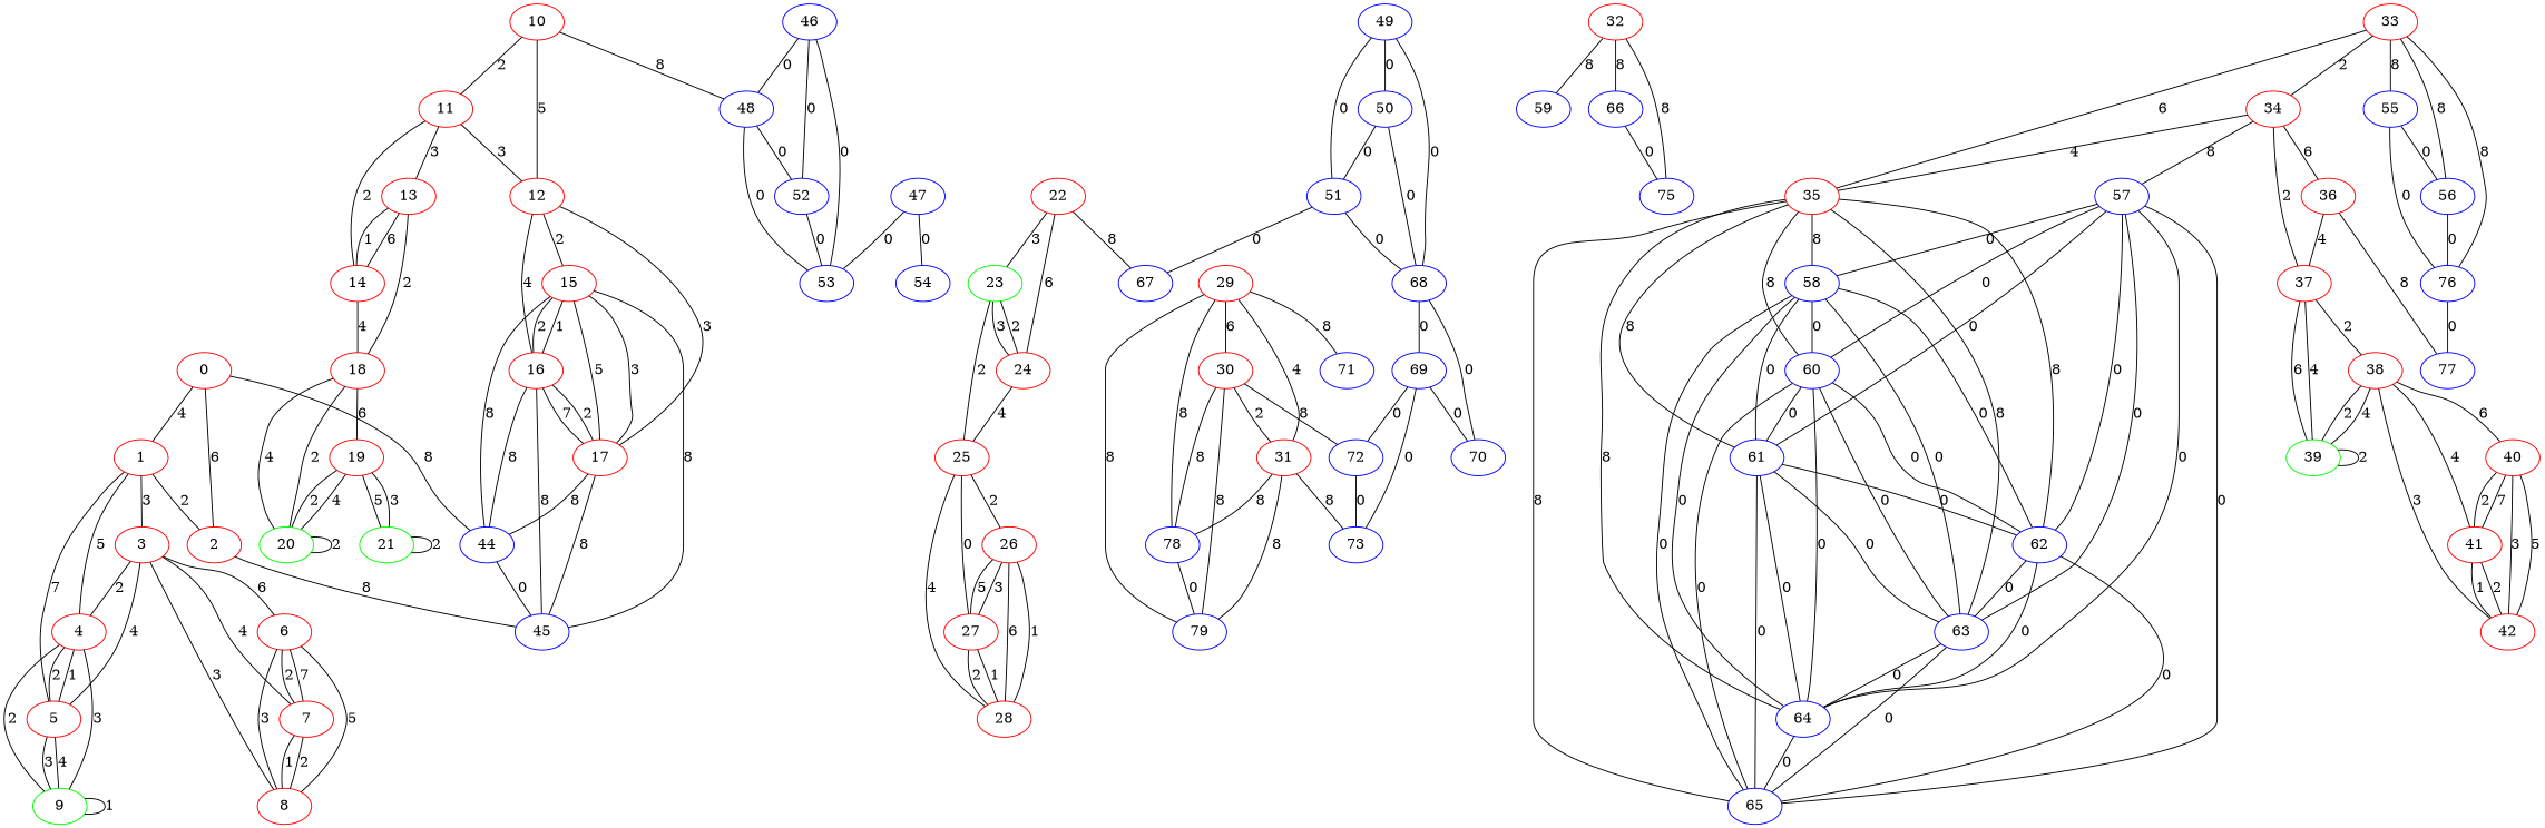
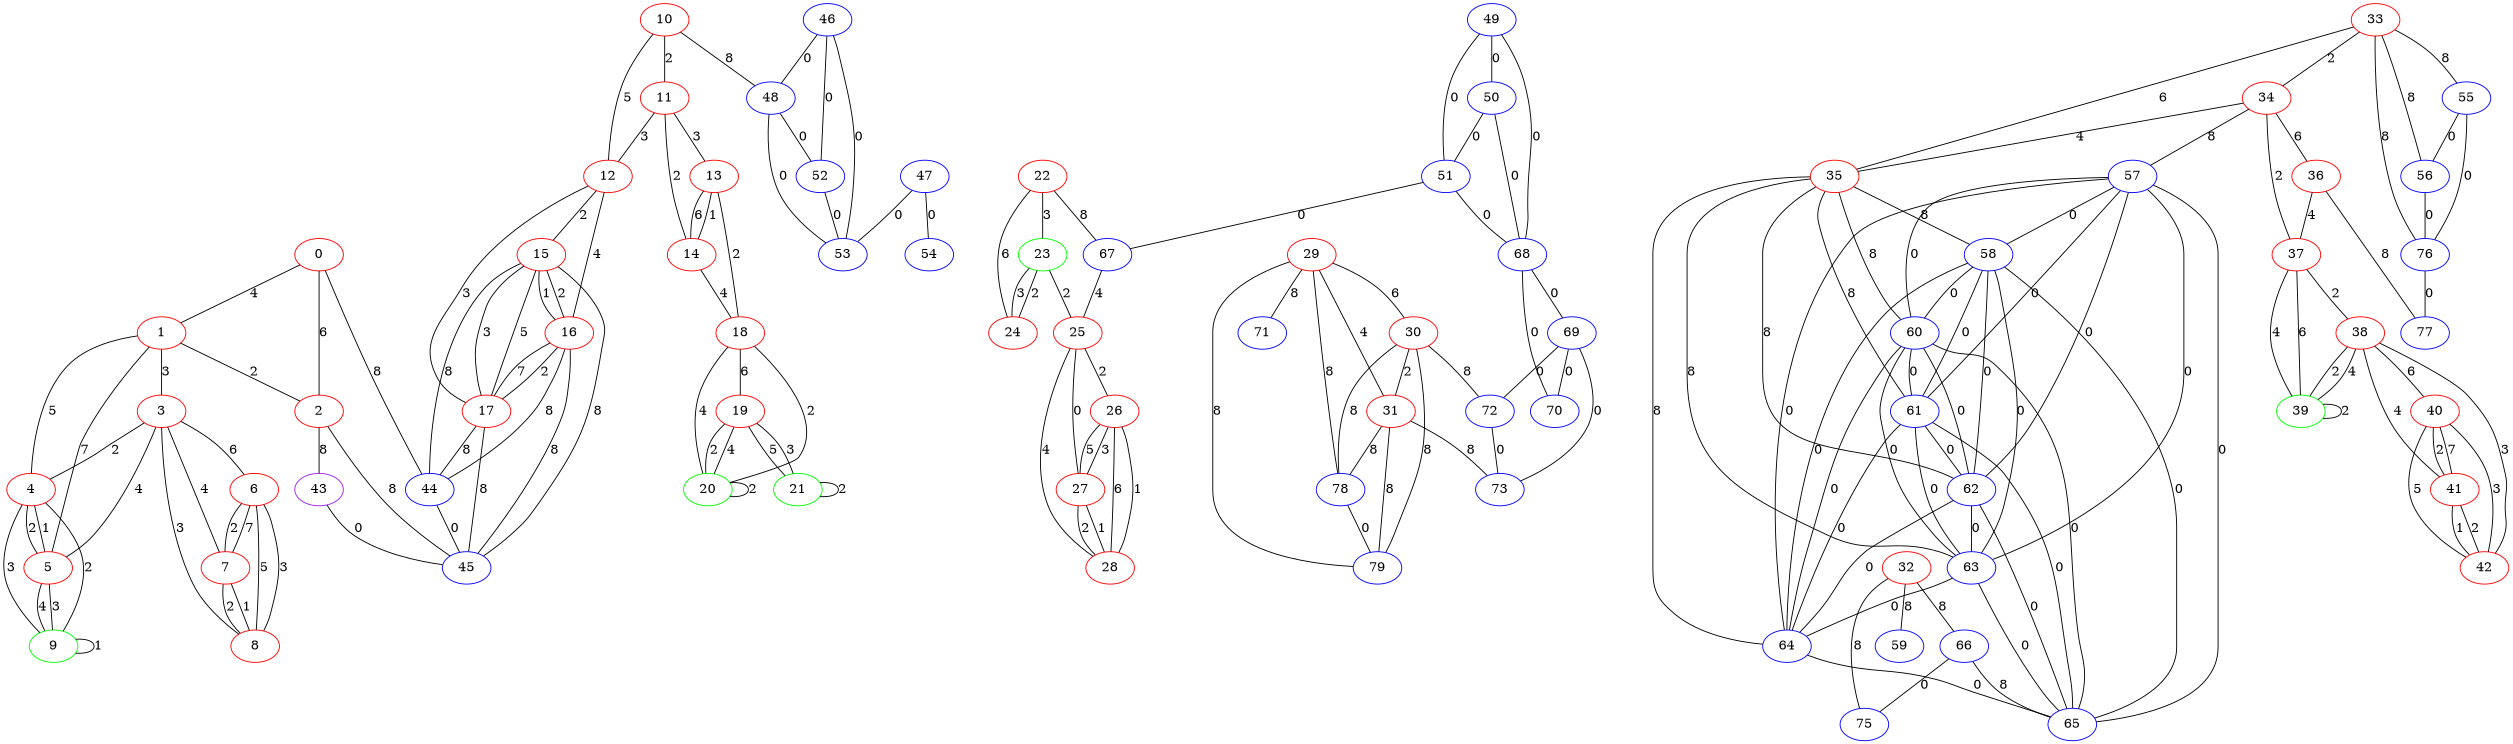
  graph {
    node [color=red weight=1]
    0
    1
    2
    44 [color=blue weight=3]
    3
    4
    5
+   43 [color=purple weight=4]
    45 [color=blue weight=3]
    6
    7
    8
    9 [color=green weight=2]
    10
    11
    12
    48 [color=blue weight=3]
    13
    14
    15
    16
    17
    52 [color=blue weight=3]
    53 [color=blue weight=3]
    18
    19
    20 [color=green weight=2]
    21 [color=green weight=2]
    23 [color=green weight=2]
    22
    24
    67 [color=blue weight=3]
    25
    26
    27
    28
    29
    30
    31
    71 [color=blue weight=3]
    78 [color=blue weight=3]
    79 [color=blue weight=3]
    72 [color=blue weight=3]
    73 [color=blue weight=3]
    59 [color=blue weight=3]
    32
    66 [color=blue weight=3]
    75 [color=blue weight=3]
    33
    34
    35
    55 [color=blue weight=3]
    56 [color=blue weight=3]
    76 [color=blue weight=3]
    36
    37
    57 [color=blue weight=3]
    58 [color=blue weight=3]
    60 [color=blue weight=3]
    61 [color=blue weight=3]
    62 [color=blue weight=3]
    63 [color=blue weight=3]
    64 [color=blue weight=3]
    65 [color=blue weight=3]
    77 [color=blue weight=3]
    38
    39 [color=green weight=2]
    40
    41
    42
    46 [color=blue weight=3]
    47 [color=blue weight=3]
    54 [color=blue weight=3]
    49 [color=blue weight=3]
    50 [color=blue weight=3]
    51 [color=blue weight=3]
    68 [color=blue weight=3]
    69 [color=blue weight=3]
    70 [color=blue weight=3]
    0 -- 1 [label=4]
    0 -- 2 [label=6]
    0 -- 44 [label=8]
    1 -- 2 [label=2]
    1 -- 3 [label=3]
    1 -- 4 [label=5]
    1 -- 5 [label=7]
+   2 -- 43 [label=8]
    2 -- 45 [label=8]
    44 -- 45 [label=0]
    3 -- 4 [label=2]
    3 -- 5 [label=4]
    3 -- 6 [label=6]
    3 -- 7 [label=4]
    3 -- 8 [label=3]
    4 -- 5 [label=1]
    4 -- 5 [label=2]
    4 -- 9 [label=2]
    4 -- 9 [label=3]
    5 -- 9 [label=3]
    5 -- 9 [label=4]
+   43 -- 45 [label=0]
    6 -- 7 [label=7]
    6 -- 7 [label=2]
    6 -- 8 [label=5]
    6 -- 8 [label=3]
    7 -- 8 [label=2]
    7 -- 8 [label=1]
    9 -- 9 [label=1]
    10 -- 11 [label=2]
    10 -- 12 [label=5]
    10 -- 48 [label=8]
    11 -- 12 [label=3]
    11 -- 13 [label=3]
    11 -- 14 [label=2]
    12 -- 15 [label=2]
    12 -- 16 [label=4]
    12 -- 17 [label=3]
    48 -- 52 [label=0]
    48 -- 53 [label=0]
    13 -- 14 [label=1]
    13 -- 14 [label=6]
    13 -- 18 [label=2]
    14 -- 18 [label=4]
    15 -- 44 [label=8]
    15 -- 45 [label=8]
    15 -- 16 [label=1]
    15 -- 16 [label=2]
    15 -- 17 [label=3]
    15 -- 17 [label=5]
    16 -- 44 [label=8]
    16 -- 45 [label=8]
    16 -- 17 [label=2]
    16 -- 17 [label=7]
    17 -- 44 [label=8]
    17 -- 45 [label=8]
    52 -- 53 [label=0]
    18 -- 19 [label=6]
    18 -- 20 [label=4]
    18 -- 20 [label=2]
    19 -- 20 [label=2]
    19 -- 20 [label=4]
    19 -- 21 [label=5]
    19 -- 21 [label=3]
    20 -- 20 [label=2]
    21 -- 21 [label=2]
    23 -- 24 [label=3]
    23 -- 24 [label=2]
    23 -- 25 [label=2]
    22 -- 23 [label=3]
    22 -- 24 [label=6]
    22 -- 67 [label=8]
-   24 -- 25 [label=4]
+   67 -- 25 [label=4]
    25 -- 26 [label=2]
    25 -- 27 [label=0]
    25 -- 28 [label=4]
    26 -- 27 [label=5]
    26 -- 27 [label=3]
    26 -- 28 [label=6]
    26 -- 28 [label=1]
    27 -- 28 [label=1]
    27 -- 28 [label=2]
    29 -- 30 [label=6]
    29 -- 31 [label=4]
    29 -- 71 [label=8]
    29 -- 78 [label=8]
    29 -- 79 [label=8]
    30 -- 31 [label=2]
    30 -- 78 [label=8]
    30 -- 79 [label=8]
    30 -- 72 [label=8]
    31 -- 78 [label=8]
    31 -- 79 [label=8]
    31 -- 73 [label=8]
    78 -- 79 [label=0]
    72 -- 73 [label=0]
    32 -- 59 [label=8]
    32 -- 66 [label=8]
    32 -- 75 [label=8]
    66 -- 75 [label=0]
    33 -- 34 [label=2]
    33 -- 35 [label=6]
    33 -- 55 [label=8]
    33 -- 56 [label=8]
    33 -- 76 [label=8]
    34 -- 35 [label=4]
    34 -- 36 [label=6]
    34 -- 37 [label=2]
    34 -- 57 [label=8]
    35 -- 58 [label=8]
    35 -- 60 [label=8]
    35 -- 61 [label=8]
    35 -- 62 [label=8]
    35 -- 63 [label=8]
    35 -- 64 [label=8]
-   35 -- 65 [label=8]
+   66 -- 65 [label=8]
    55 -- 56 [label=0]
    55 -- 76 [label=0]
    56 -- 76 [label=0]
    76 -- 77 [label=0]
    36 -- 37 [label=4]
    36 -- 77 [label=8]
    37 -- 38 [label=2]
    37 -- 39 [label=4]
    37 -- 39 [label=6]
    57 -- 58 [label=0]
    57 -- 60 [label=0]
    57 -- 61 [label=0]
    57 -- 62 [label=0]
    57 -- 63 [label=0]
    57 -- 64 [label=0]
    57 -- 65 [label=0]
    58 -- 60 [label=0]
    58 -- 61 [label=0]
    58 -- 62 [label=0]
    58 -- 63 [label=0]
    58 -- 64 [label=0]
    58 -- 65 [label=0]
    60 -- 61 [label=0]
    60 -- 62 [label=0]
    60 -- 63 [label=0]
    60 -- 64 [label=0]
    60 -- 65 [label=0]
    61 -- 62 [label=0]
    61 -- 63 [label=0]
    61 -- 64 [label=0]
    61 -- 65 [label=0]
    62 -- 63 [label=0]
    62 -- 64 [label=0]
    62 -- 65 [label=0]
    63 -- 64 [label=0]
    63 -- 65 [label=0]
    64 -- 65 [label=0]
    38 -- 39 [label=2]
    38 -- 39 [label=4]
    38 -- 40 [label=6]
    38 -- 41 [label=4]
    38 -- 42 [label=3]
    39 -- 39 [label=2]
    40 -- 41 [label=2]
    40 -- 41 [label=7]
    40 -- 42 [label=3]
    40 -- 42 [label=5]
    41 -- 42 [label=1]
    41 -- 42 [label=2]
    46 -- 48 [label=0]
    46 -- 52 [label=0]
    46 -- 53 [label=0]
    47 -- 53 [label=0]
    47 -- 54 [label=0]
    49 -- 50 [label=0]
    49 -- 51 [label=0]
    49 -- 68 [label=0]
    50 -- 51 [label=0]
    50 -- 68 [label=0]
    51 -- 67 [label=0]
    51 -- 68 [label=0]
    68 -- 69 [label=0]
    68 -- 70 [label=0]
    69 -- 72 [label=0]
    69 -- 73 [label=0]
    69 -- 70 [label=0]
  }
